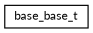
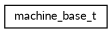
  digraph {
    rankdir=LR
    fontname=Lato
-   n1 [color=black fillcolor=white fontname=Lato fontsize=10 height=0.2 label=base_base_t shape=record style=filled width=0.4]
+   n1 [color=black fillcolor=white fontname=Lato fontsize=10 height=0.2 label=machine_base_t shape=record style=filled width=0.4]
  }
